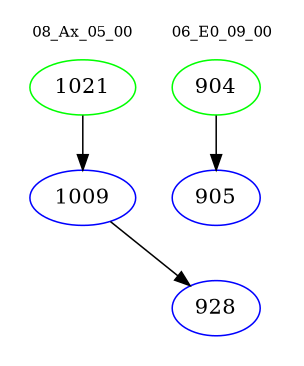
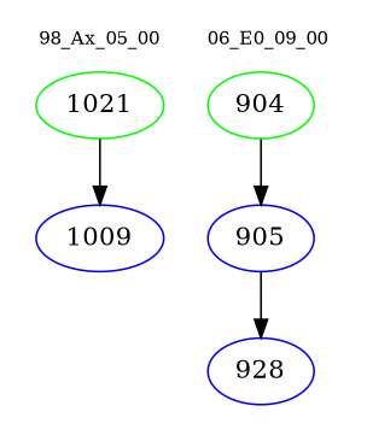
  digraph {
    node [color=blue]
    edge [color=black]
    n1 [color=green label=1021]
    n2 [label=1009]
    n3 [color=green label=904]
    n4 [label=905]
    n5 [label=928]
    subgraph cluster_1 {
      color=white
      fontsize=10
-     label="08_Ax_05_00"
+     label="98_Ax_05_00"
      n1
      n2
    }
    subgraph cluster_2 {
      color=white
      fontsize=10
      label="06_E0_09_00"
      n3
      n4
      n5
    }
    n1 -> n2
    n3 -> n4
-   n2 -> n5
+   n4 -> n5
  }
